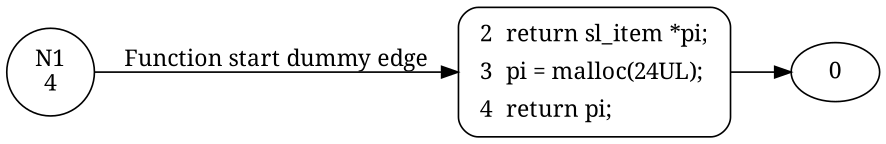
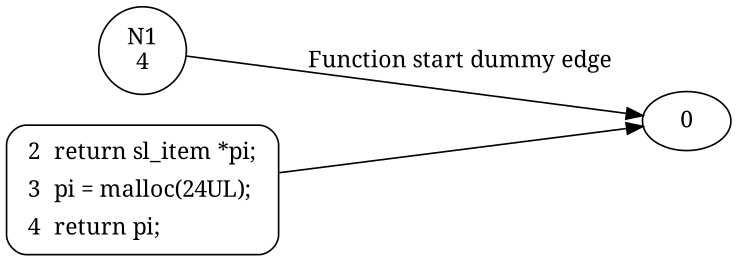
  digraph {
    fontname="Noto Serif"
    rankdir=LR
    node [fontname="Noto Serif"]
    edge [fontname="Noto Serif"]
    n1 [label="N1\n4" shape=circle]
    n2 [fillcolor=white label=<<table border="0" cellborder="0" cellpadding="3" bgcolor="white"><tr><td align="right">2</td><td align="left">return sl_item *pi;</td></tr><tr><td align="right">3</td><td align="left">pi = malloc(24UL);</td></tr><tr><td align="right">4</td><td align="left">return pi;</td></tr></table>> penwidth=1 shape=Mrecord style="filled,bold"]
    0
-   n1 -> n2 [label="Function start dummy edge"]
+   n1 -> 0 [label="Function start dummy edge"]
    n2 -> 0
  }
